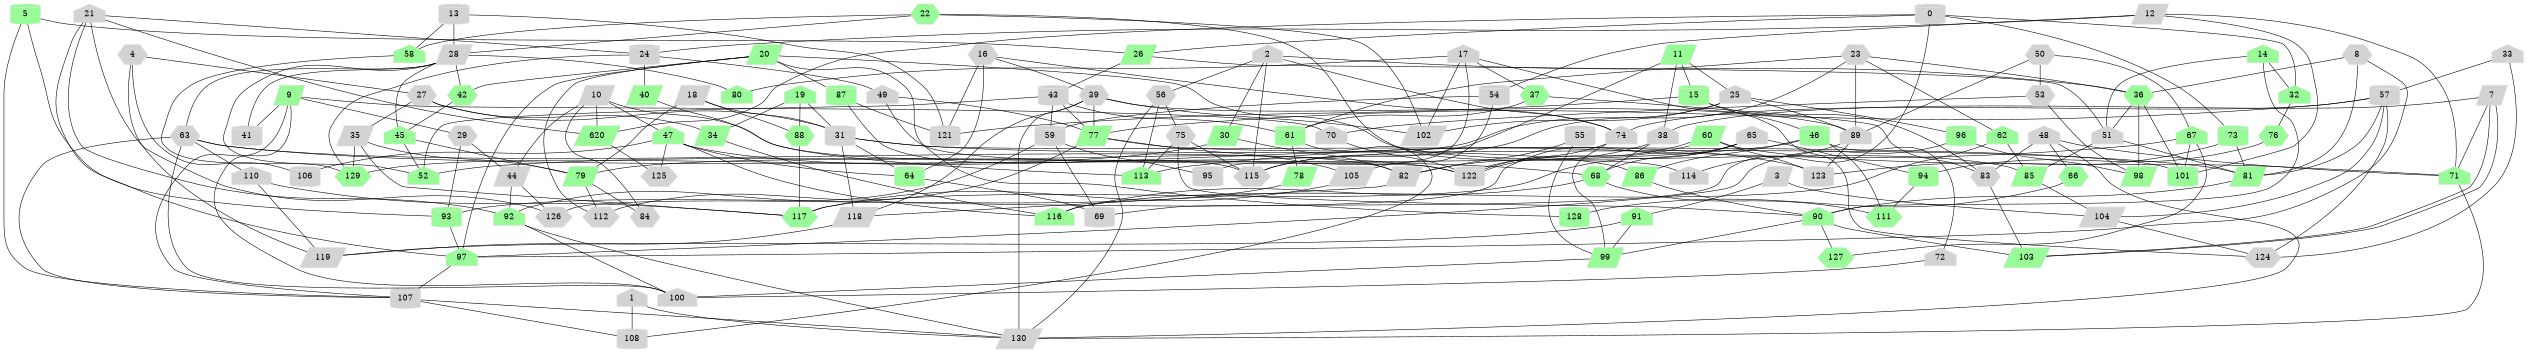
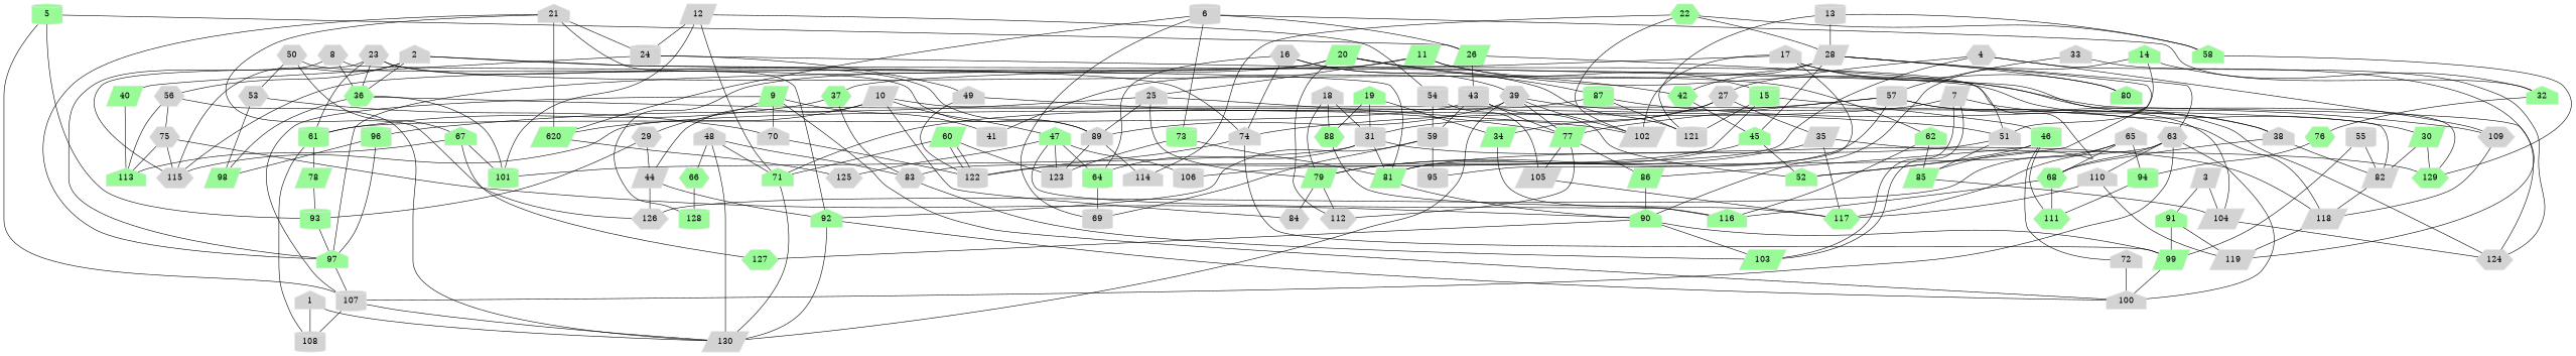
  graph {
    node [color=gray90 fillcolor=lightgrey shape=house style=filled]
    108 [shape=cylinder]
    1
    130 [shape=parallelogram]
    30 [fillcolor=palegreen shape=parallelogram]
    2
    56 [shape=hexagon]
    74
    115 [shape=hexagon]
    36 [fillcolor=palegreen shape=hexagon]
    82 [shape=parallelogram]
    129 [fillcolor=palegreen shape=hexagon]
    113 [fillcolor=palegreen]
    75 [shape=hexagon]
    66 [fillcolor=palegreen shape=hexagon]
    128 [fillcolor=palegreen shape=cylinder]
    122 [shape=cylinder]
    99 [fillcolor=palegreen shape=parallelogram]
    3 [shape=parallelogram]
    91 [fillcolor=palegreen]
    104 [shape=parallelogram]
    119 [shape=parallelogram]
    124 [shape=hexagon]
    4 [shape=hexagon]
    27 [shape=hexagon]
    106 [shape=cylinder]
+   109 [shape=hexagon]
    31 [shape=cylinder]
    34 [fillcolor=palegreen shape=parallelogram]
    35 [shape=parallelogram]
    118 [shape=parallelogram]
    5 [fillcolor=palegreen shape=cylinder]
    26 [fillcolor=palegreen shape=parallelogram]
    93 [fillcolor=palegreen shape=cylinder]
    107 [shape=cylinder]
    51
    43 [shape=cylinder]
    97 [fillcolor=palegreen]
-   6 [shape=cylinder label=0]
+   6 [shape=cylinder]
    32 [fillcolor=palegreen]
    69 [shape=cylinder]
    73 [fillcolor=palegreen shape=cylinder]
    n42 [fillcolor=palegreen label=620 shape=parallelogram]
    76 [fillcolor=palegreen shape=hexagon]
    81 [fillcolor=palegreen shape=parallelogram]
    123 [shape=cylinder]
    125 [shape=hexagon]
    7 [shape=parallelogram]
    38
    71 [fillcolor=palegreen]
    103 [fillcolor=palegreen shape=parallelogram]
    68 [fillcolor=palegreen shape=hexagon]
    8 [shape=hexagon]
    101 [fillcolor=palegreen shape=cylinder]
    98 [fillcolor=palegreen shape=parallelogram]
    90 [fillcolor=palegreen]
    9 [fillcolor=palegreen shape=parallelogram]
    29 [shape=hexagon]
    41 [shape=cylinder]
    70
    100
    44 [shape=parallelogram]
    10 [shape=parallelogram]
    47 [fillcolor=palegreen]
    84 [shape=hexagon]
    92 [fillcolor=palegreen]
    126 [shape=hexagon]
    64 [fillcolor=palegreen shape=cylinder]
    116 [fillcolor=palegreen]
    11 [fillcolor=palegreen shape=parallelogram]
    15 [fillcolor=palegreen shape=cylinder]
    25
    121 [shape=cylinder]
    46 [fillcolor=palegreen shape=cylinder]
    83 [shape=hexagon]
    102 [shape=parallelogram]
    79 [fillcolor=palegreen shape=parallelogram]
    89
    96 [fillcolor=palegreen shape=cylinder]
    12 [shape=parallelogram]
    24 [shape=cylinder]
    54 [shape=cylinder]
    40 [fillcolor=palegreen shape=parallelogram]
    49
    59 [shape=cylinder]
    105 [shape=parallelogram]
    13 [shape=cylinder]
    28 [shape=parallelogram]
    58 [fillcolor=palegreen]
    80 [fillcolor=palegreen]
    42 [fillcolor=palegreen shape=hexagon]
    45 [fillcolor=palegreen]
    52 [fillcolor=palegreen]
    63 [shape=hexagon]
    14 [fillcolor=palegreen]
    85 [fillcolor=palegreen shape=parallelogram]
    127 [fillcolor=palegreen shape=hexagon]
    72
    86 [fillcolor=palegreen shape=parallelogram]
    111 [fillcolor=palegreen shape=hexagon]
    16 [shape=hexagon]
    39 [shape=hexagon]
    77 [fillcolor=palegreen shape=parallelogram]
    37 [fillcolor=palegreen shape=hexagon]
    17
    95 [shape=cylinder]
    61 [fillcolor=palegreen shape=cylinder]
-   18 [shape=parallelogram]
+   18
    88 [fillcolor=palegreen shape=hexagon]
    112 [shape=hexagon]
    117 [fillcolor=palegreen shape=hexagon]
    19 [fillcolor=palegreen]
    20 [fillcolor=palegreen shape=parallelogram]
    87 [fillcolor=palegreen shape=cylinder]
    21
    22 [fillcolor=palegreen shape=hexagon]
    114
    23 [shape=hexagon]
    62 [fillcolor=palegreen]
    78 [fillcolor=palegreen shape=parallelogram]
    110
    94 [fillcolor=palegreen shape=cylinder]
    33
    57 [shape=cylinder]
    48
    50 [shape=hexagon]
    53 [shape=hexagon]
    67 [fillcolor=palegreen]
    55 [shape=cylinder]
    60 [fillcolor=palegreen shape=parallelogram]
    65
    1 -- 108
    1 -- 130
    30 -- 82
    30 -- 129
    2 -- 30
    2 -- 56
    2 -- 74
    2 -- 115
    2 -- 36
    56 -- 130
    56 -- 113
    56 -- 75
    74 -- 122
    74 -- 99
    36 -- 51
    36 -- 101
    36 -- 98
    82 -- 118
    75 -- 115
    75 -- 113
    75 -- 90
    66 -- 128
    99 -- 100
    3 -- 91
    3 -- 104
    91 -- 99
    91 -- 119
    104 -- 124
    4 -- 119
    4 -- 27
    4 -- 106
+   4 -- 109
    27 -- 31
    27 -- 34
    27 -- 35
+   109 -- 118
    31 -- 118
    31 -- 81
    31 -- 101
    31 -- 64
    34 -- 116
    35 -- 129
    35 -- 79
    35 -- 117
    118 -- 119
    5 -- 26
    5 -- 93
    5 -- 107
    26 -- 51
    26 -- 43
    93 -- 97
    107 -- 108
    107 -- 130
    51 -- 81
    51 -- 85
    43 -- 59
    43 -- 52
    43 -- 77
    43 -- 61
    97 -- 107
    6 -- 26
    6 -- 32
    6 -- 69
    6 -- 73
    6 -- n42
    32 -- 76
    73 -- 81
    73 -- 123
    n42 -- 125
    76 -- 94
    81 -- 90
    7 -- 38
    7 -- 71
    7 -- 103
    7 -- 103
    38 -- 82
    38 -- 68
    71 -- 130
    68 -- 116
    68 -- 111
    8 -- 36
    8 -- 97
    8 -- 81
    90 -- 99
    90 -- 103
    90 -- 127
    9 -- 107
    9 -- 29
    9 -- 41
    9 -- 70
    9 -- 100
    29 -- 93
    29 -- 44
    70 -- 122
    44 -- 92
    44 -- 126
    10 -- 82
    10 -- n42
    10 -- 44
    10 -- 47
    10 -- 84
    47 -- 106
    47 -- 123
    47 -- 125
    47 -- 64
    47 -- 116
    92 -- 130
    92 -- 100
    64 -- 69
    11 -- 115
    11 -- 38
    11 -- 15
    11 -- 25
    15 -- 121
    15 -- 46
    15 -- 83
    25 -- 102
    25 -- 79
    25 -- 89
    25 -- 96
    46 -- 52
    46 -- 72
    46 -- 86
    46 -- 111
    83 -- 103
    79 -- 84
    79 -- 112
    89 -- 123
    89 -- 114
    96 -- 97
    96 -- 98
    12 -- 71
    12 -- 101
    12 -- 24
    12 -- 54
    24 -- 129
    24 -- 40
    24 -- 49
    54 -- 59
    54 -- 105
    40 -- 113
    49 -- 122
    49 -- 77
    59 -- 69
    59 -- 92
    59 -- 95
    105 -- 117
    13 -- 121
    13 -- 28
    13 -- 58
    28 -- 41
    28 -- 80
    28 -- 42
    28 -- 45
    28 -- 52
    28 -- 63
    58 -- 129
    42 -- 45
    45 -- 79
    45 -- 52
    63 -- 122
    63 -- 107
    63 -- 68
    63 -- 100
    63 -- 110
    14 -- 51
    14 -- 32
    14 -- 90
    85 -- 104
    72 -- 100
    86 -- 90
    16 -- 74
    16 -- 64
    16 -- 121
    16 -- 39
    39 -- 130
    39 -- 118
    39 -- 102
    39 -- 89
    39 -- 77
    77 -- 105
    77 -- 86
    77 -- 112
    37 -- 83
    37 -- 61
    17 -- 124
    17 -- 102
    17 -- 80
    17 -- 37
    17 -- 95
    61 -- 108
    61 -- 78
    18 -- 31
    18 -- 79
    18 -- 88
    88 -- 117
    19 -- 31
    19 -- 34
    19 -- 88
    20 -- 128
    20 -- 97
    20 -- 42
    20 -- 85
    20 -- 112
    20 -- 87
    87 -- 115
+   87 -- 109
    87 -- 121
    21 -- 97
    21 -- n42
    21 -- 92
    21 -- 126
    21 -- 24
    22 -- 102
    22 -- 28
    22 -- 58
    22 -- 114
    23 -- 115
    23 -- 36
    23 -- 89
    23 -- 61
    23 -- 62
    62 -- 116
    62 -- 85
    78 -- 93
    110 -- 119
    110 -- 117
    94 -- 111
    33 -- 124
    33 -- 57
    57 -- 74
    57 -- 104
    57 -- 124
    57 -- 81
    57 -- 77
    48 -- 130
    48 -- 66
    48 -- 71
    48 -- 83
    50 -- 89
    50 -- 53
    50 -- 67
    53 -- 98
    53 -- 70
    67 -- 113
    67 -- 101
    67 -- 127
    55 -- 82
    55 -- 99
    60 -- 122
    60 -- 122
    60 -- 123
    60 -- 71
    65 -- 68
    65 -- 126
    65 -- 117
    65 -- 94
  }
